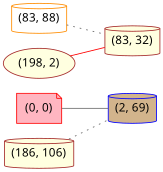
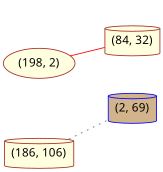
  graph {
    fontname="Noto Sans"
    rankdir=LR
    node [color=brown fillcolor=lightyellow fontname="Noto Sans" shape=cylinder style=filled]
    edge [color=gray40 fontname="Noto Sans" style=solid weight=1]
-   "(0, 0)" [color=red fillcolor=lightpink shape=note]
    "(2, 69)" [color=blue fillcolor=tan]
-   "(83, 88)" [color=darkorange fillcolor=white]
-   "(83, 32)"
+   "(83, 32)" [label="(84, 32)"]
    "(198, 2)" [shape=ellipse]
    "(186, 106)"
-   "(0, 0)" -- "(2, 69)" [weight=4]
-   "(83, 88)" -- "(83, 32)" [style=dotted]
    "(198, 2)" -- "(83, 32)" [color=red]
    "(186, 106)" -- "(2, 69)" [style=dotted]
  }
